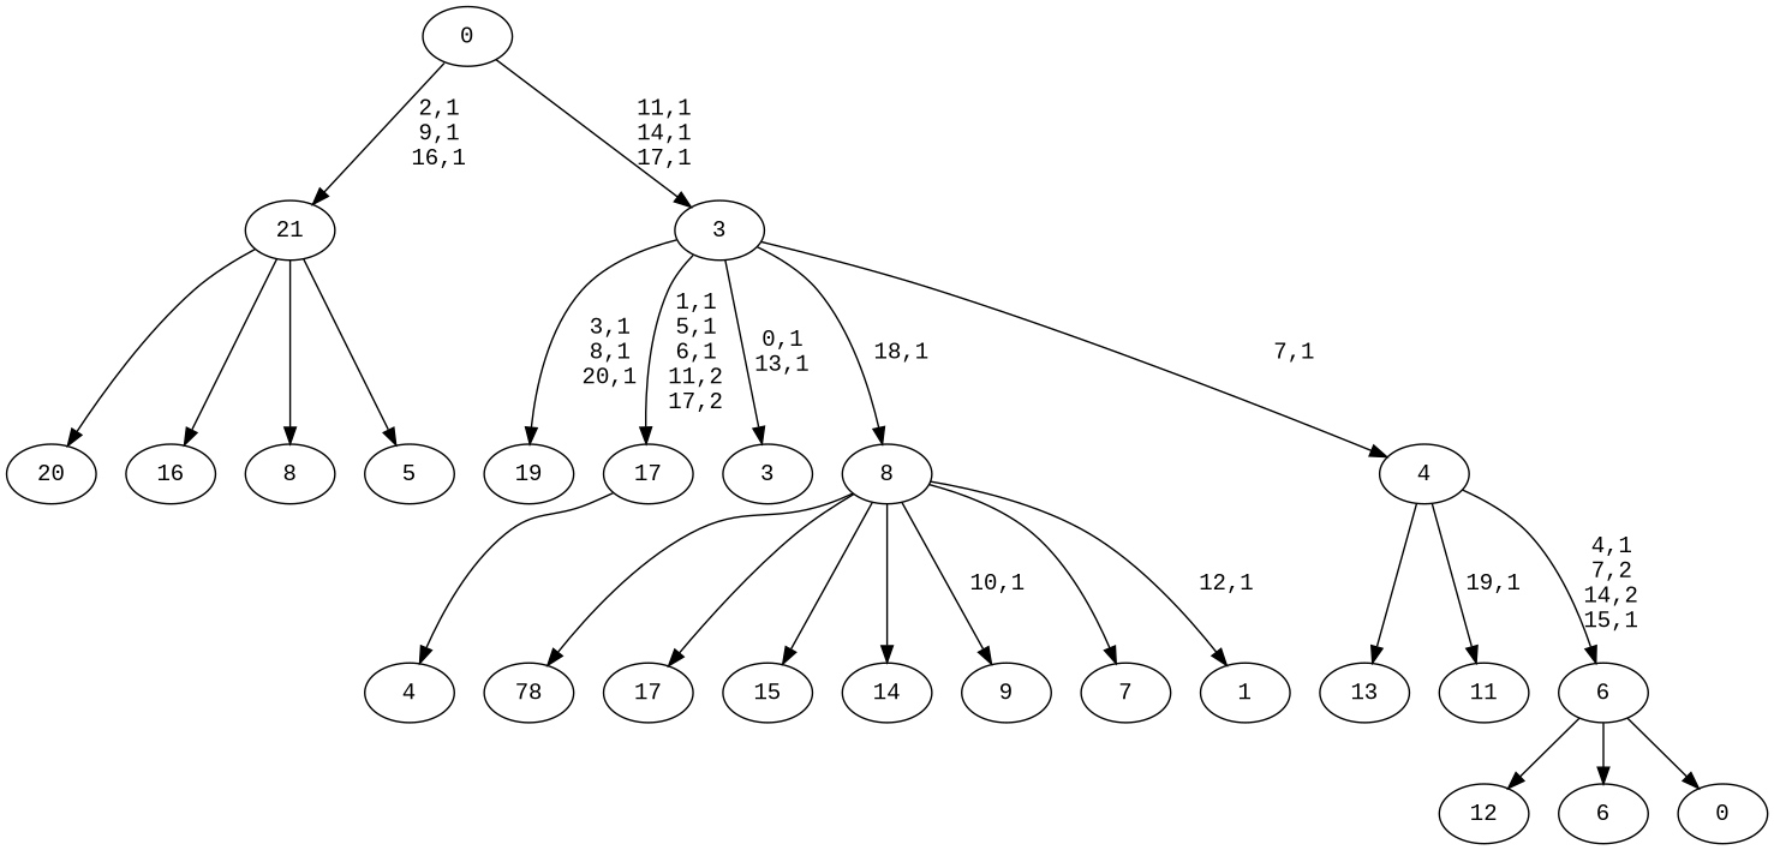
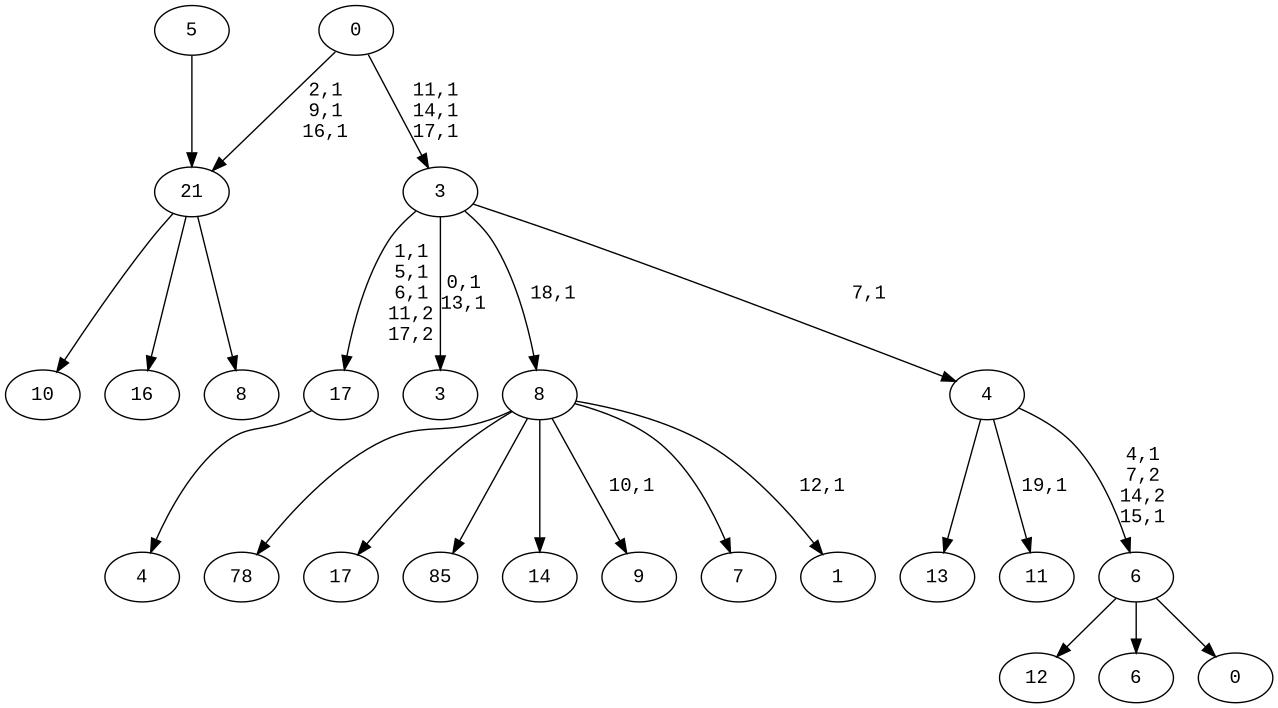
  digraph {
    fontname="Liberation Mono"
    node [fontname="Liberation Mono"]
    edge [fontname="Liberation Mono"]
-   n1 [label=20]
-   n2 [label=19]
+   n1 [label=10]
    n3 [label=78]
    n4 [label=17]
    n5 [label=16]
-   n6 [label=15]
+   n6 [label=85]
    n7 [label=14]
    n8 [label=13]
    n9 [label=12]
    n10 [label=11]
    n11 [label=9]
    n12 [label=8]
    n13 [label=7]
    n14 [label=6]
    n15 [label=5]
    21
    n17 [label=4]
    17
    n19 [label=3]
    n20 [label=1]
    8
    n22 [label=0]
    6
    4
    3
    0
    21 -> n1
    21 -> n5
    21 -> n12
-   21 -> n15
+   n15 -> 21
    17 -> n17
    8 -> n3
    8 -> n4
    8 -> n6
    8 -> n7
    8 -> n11 [label="10,1"]
    8 -> n13
    8 -> n20 [label="12,1"]
    6 -> n9
    6 -> n14
    6 -> n22
    4 -> n8
    4 -> n10 [label="19,1"]
    4 -> 6 [label="4,1\n7,2\n14,2\n15,1"]
-   3 -> n2 [label="3,1\n8,1\n20,1"]
    3 -> 17 [label="1,1\n5,1\n6,1\n11,2\n17,2"]
    3 -> n19 [label="0,1\n13,1"]
    3 -> 8 [label="18,1"]
    3 -> 4 [label="7,1"]
    0 -> 21 [label="2,1\n9,1\n16,1"]
    0 -> 3 [label="11,1\n14,1\n17,1"]
  }
